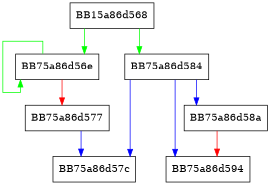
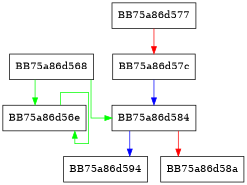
  digraph {
    splines=ortho
    node [shape=box]
    edge [color=red]
-   BB75a86d568 [label=BB15a86d568]
+   BB75a86d568
    BB75a86d56e
    BB75a86d584
    BB75a86d577
    BB75a86d57c
    BB75a86d594
    BB75a86d58a
    BB75a86d568 -> BB75a86d56e [color=green]
    BB75a86d568 -> BB75a86d584 [color=green]
    BB75a86d56e -> BB75a86d56e [color=green]
-   BB75a86d56e -> BB75a86d577
    BB75a86d584 -> BB75a86d594 [color=blue]
-   BB75a86d584 -> BB75a86d58a [color=blue]
-   BB75a86d577 -> BB75a86d57c [color=blue]
-   BB75a86d584 -> BB75a86d57c [color=blue]
-   BB75a86d58a -> BB75a86d594
+   BB75a86d584 -> BB75a86d58a
+   BB75a86d577 -> BB75a86d57c
+   BB75a86d57c -> BB75a86d584 [color=blue]
  }
